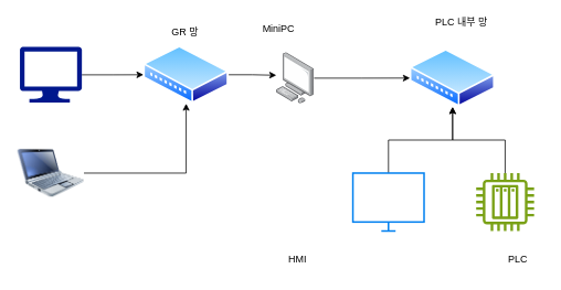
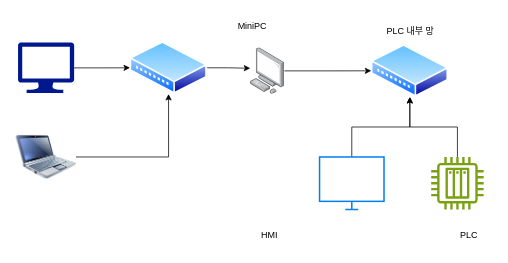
  <mxCell id="0" />
  <mxCell id="1" parent="0" />
  <mxCell id="2" style="edgeStyle=orthogonalEdgeStyle;rounded=0;orthogonalLoop=1;jettySize=auto;html=1;entryX=0.5;entryY=1;entryDx=0;entryDy=0;" edge="1" parent="1" source="3" target="6"><mxGeometry relative="1" as="geometry" /></mxCell>
  <mxCell id="3" value="" style="sketch=0;outlineConnect=0;fontColor=#232F3E;gradientColor=none;fillColor=#7AA116;strokeColor=none;dashed=0;verticalLabelPosition=bottom;verticalAlign=top;align=center;html=1;fontSize=12;fontStyle=0;aspect=fixed;pointerEvents=1;shape=mxgraph.aws4.iot_thing_plc;" vertex="1" parent="1"><mxGeometry x="574.5" y="209" width="70" height="70" as="geometry" /></mxCell>
  <mxCell id="4" style="edgeStyle=orthogonalEdgeStyle;rounded=0;orthogonalLoop=1;jettySize=auto;html=1;entryX=0.5;entryY=1;entryDx=0;entryDy=0;" edge="1" parent="1" source="5" target="6"><mxGeometry relative="1" as="geometry" /></mxCell>
  <mxCell id="5" value="" style="html=1;verticalLabelPosition=bottom;align=center;labelBackgroundColor=#ffffff;verticalAlign=top;strokeWidth=2;strokeColor=#0080F0;shadow=0;dashed=0;shape=mxgraph.ios7.icons.monitor;" vertex="1" parent="1"><mxGeometry x="425.5" y="209" width="86" height="70" as="geometry" /></mxCell>
  <mxCell id="6" value="" style="image;aspect=fixed;perimeter=ellipsePerimeter;html=1;align=center;shadow=0;dashed=0;spacingTop=3;image=img/lib/active_directory/wiring_hub.svg;" vertex="1" parent="1"><mxGeometry x="494.5" y="59" width="102.94" height="70" as="geometry" /></mxCell>
- <mxCell id="7" value="PLC 내부 망" style="text;html=1;align=center;verticalAlign=middle;whiteSpace=wrap;rounded=0;" vertex="1" parent="1"><mxGeometry x="507.44" y="12" width="100" height="30" as="geometry" /></mxCell>
+ <mxCell id="7" value="PLC 내부 망" style="text;html=1;align=center;verticalAlign=middle;whiteSpace=wrap;rounded=0;" vertex="1" parent="1"><mxGeometry x="497.44" y="27" width="100" height="30" as="geometry" /></mxCell>
  <mxCell id="8" style="edgeStyle=orthogonalEdgeStyle;rounded=0;orthogonalLoop=1;jettySize=auto;html=1;entryX=0;entryY=0.5;entryDx=0;entryDy=0;" edge="1" parent="1" source="9" target="6"><mxGeometry relative="1" as="geometry" /></mxCell>
  <mxCell id="9" value="" style="image;points=[];aspect=fixed;html=1;align=center;shadow=0;dashed=0;image=img/lib/allied_telesis/computer_and_terminals/Personal_Computer.svg;" vertex="1" parent="1"><mxGeometry x="333" y="63.2" width="45.6" height="61.8" as="geometry" /></mxCell>
  <mxCell id="10" value="MiniPC" style="text;html=1;align=center;verticalAlign=middle;whiteSpace=wrap;rounded=0;" vertex="1" parent="1"><mxGeometry x="305.8" y="20" width="60" height="30" as="geometry" /></mxCell>
  <mxCell id="11" value="HMI" style="text;html=1;align=center;verticalAlign=middle;whiteSpace=wrap;rounded=0;" vertex="1" parent="1"><mxGeometry x="328.5" y="299" width="60" height="30" as="geometry" /></mxCell>
  <mxCell id="12" value="PLC" style="text;html=1;align=center;verticalAlign=middle;whiteSpace=wrap;rounded=0;" vertex="1" parent="1"><mxGeometry x="594.5" y="299" width="60" height="30" as="geometry" /></mxCell>
  <mxCell id="13" style="edgeStyle=orthogonalEdgeStyle;rounded=0;orthogonalLoop=1;jettySize=auto;html=1;entryX=0;entryY=0.5;entryDx=0;entryDy=0;" edge="1" parent="1" source="14" target="15"><mxGeometry relative="1" as="geometry" /></mxCell>
  <mxCell id="14" value="" style="sketch=0;aspect=fixed;pointerEvents=1;shadow=0;dashed=0;html=1;strokeColor=none;labelPosition=center;verticalLabelPosition=bottom;verticalAlign=top;align=center;fillColor=#00188D;shape=mxgraph.azure.computer" vertex="1" parent="1"><mxGeometry x="23" y="56.25" width="75" height="67.5" as="geometry" /></mxCell>
  <mxCell id="15" value="" style="image;aspect=fixed;perimeter=ellipsePerimeter;html=1;align=center;shadow=0;dashed=0;spacingTop=3;image=img/lib/active_directory/wiring_hub.svg;" vertex="1" parent="1"><mxGeometry x="172.5" y="55" width="102.94" height="70" as="geometry" /></mxCell>
  <mxCell id="16" style="edgeStyle=orthogonalEdgeStyle;rounded=0;orthogonalLoop=1;jettySize=auto;html=1;entryX=0;entryY=0.444;entryDx=0;entryDy=0;entryPerimeter=0;" edge="1" parent="1" source="15" target="9"><mxGeometry relative="1" as="geometry" /></mxCell>
  <mxCell id="17" style="edgeStyle=orthogonalEdgeStyle;rounded=0;orthogonalLoop=1;jettySize=auto;html=1;entryX=0.5;entryY=1;entryDx=0;entryDy=0;" edge="1" parent="1" source="18" target="15"><mxGeometry relative="1" as="geometry" /></mxCell>
  <mxCell id="18" value="" style="image;html=1;image=img/lib/clip_art/computers/Netbook_128x128.png" vertex="1" parent="1"><mxGeometry x="20.5" y="169" width="80" height="80" as="geometry" /></mxCell>
- <mxCell id="19" value="GR 망" style="text;html=1;align=center;verticalAlign=middle;whiteSpace=wrap;rounded=0;" vertex="1" parent="1"><mxGeometry x="172.5" y="24" width="100" height="30" as="geometry" /></mxCell>
